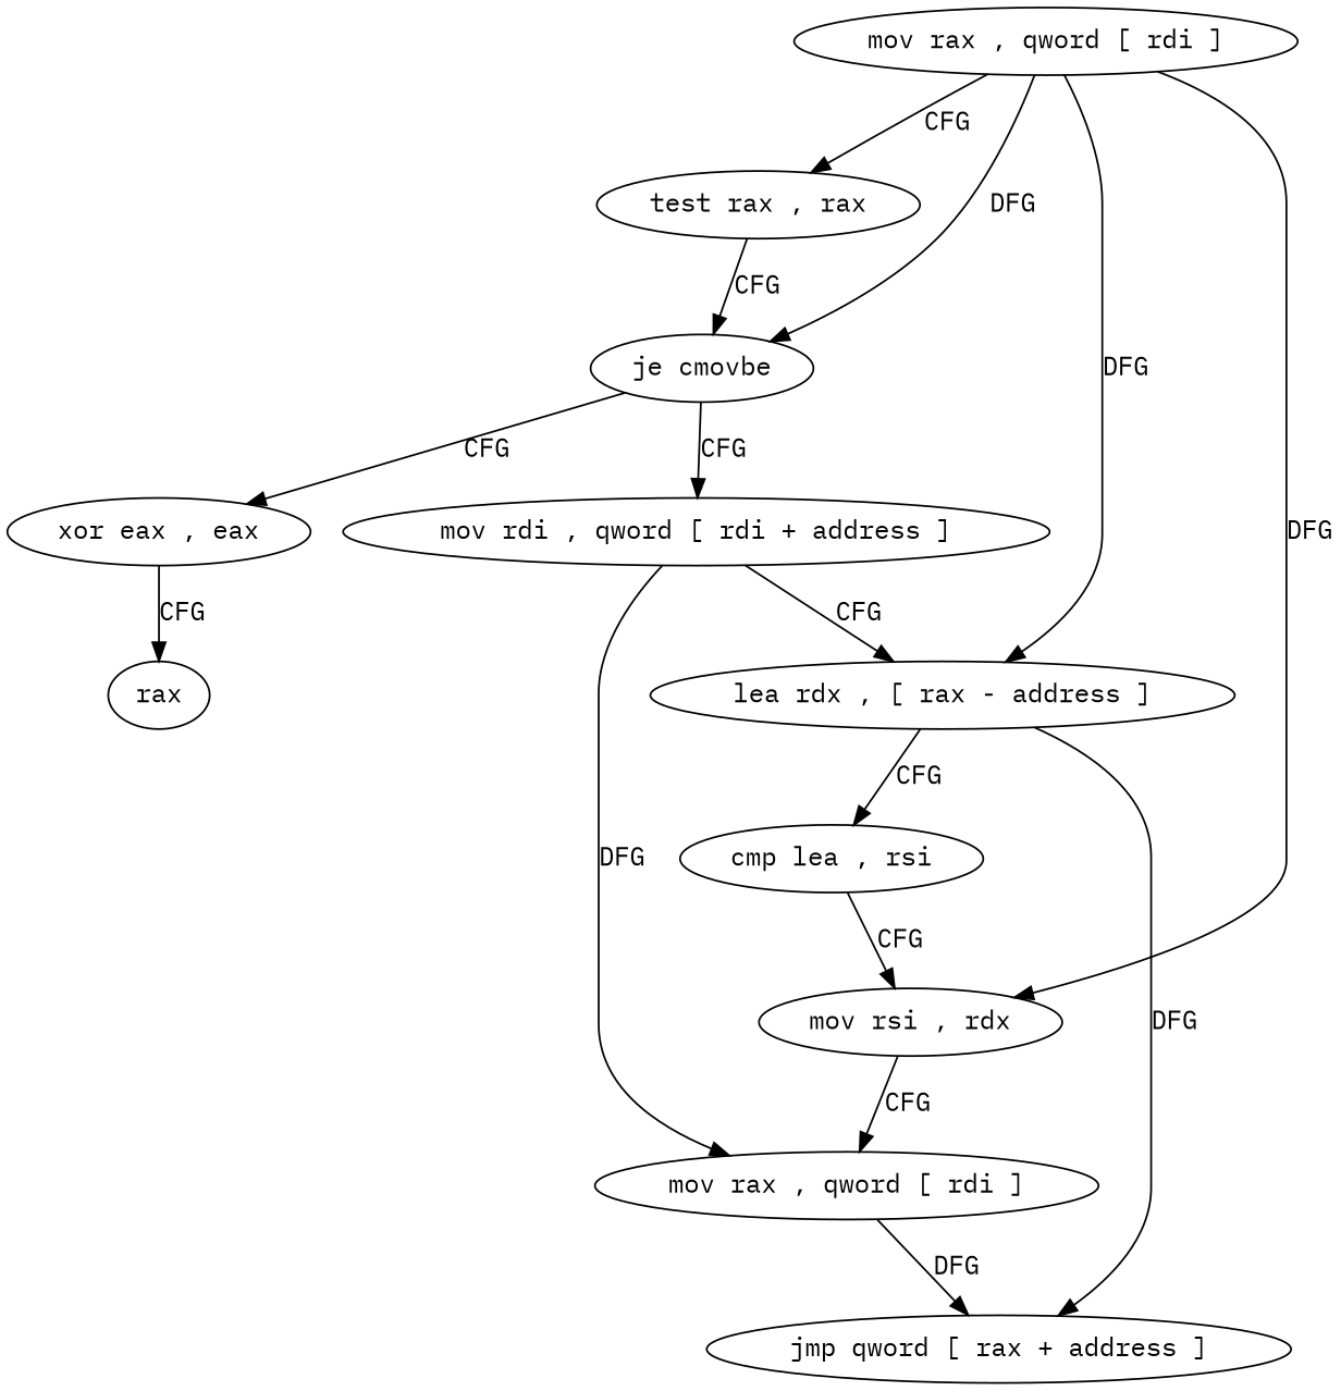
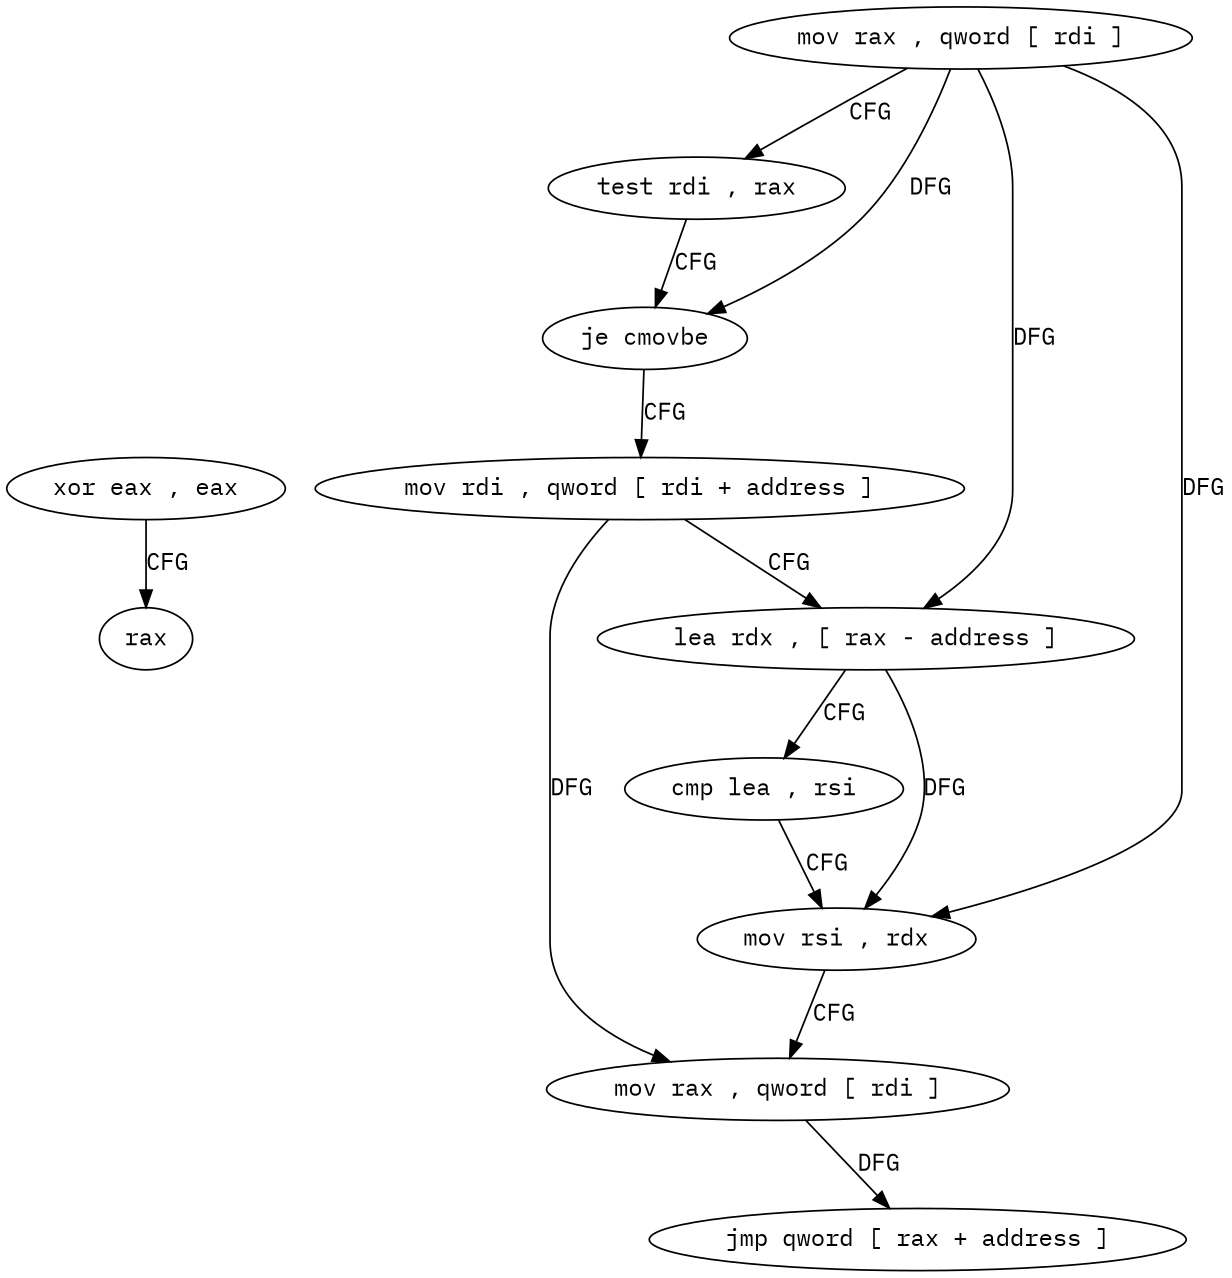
  digraph {
    fontname="IBM Plex Mono"
    node [fontname="IBM Plex Mono"]
    edge [fontname="IBM Plex Mono"]
    n1 [label="mov rax , qword [ rdi ]"]
-   n2 [label="test rax , rax"]
+   n2 [label="test rdi , rax"]
    n3 [label="je cmovbe"]
    n4 [label="lea rdx , [ rax - address ]"]
    n5 [label="mov rsi , rdx"]
    n6 [label="xor eax , eax"]
    n7 [label="mov rdi , qword [ rdi + address ]"]
    n8 [label="cmp lea , rsi"]
    n9 [label="mov rax , qword [ rdi ]"]
    n10 [label=rax]
    n11 [label="jmp qword [ rax + address ]"]
    n1 -> n2 [label=CFG]
    n1 -> n3 [label=DFG]
    n1 -> n4 [label=DFG]
    n1 -> n5 [label=DFG]
    n2 -> n3 [label=CFG]
-   n3 -> n6 [label=CFG]
    n3 -> n7 [label=CFG]
-   n4 -> n11 [label=DFG]
+   n4 -> n5 [label=DFG]
    n4 -> n8 [label=CFG]
    n5 -> n9 [label=CFG]
    n6 -> n10 [label=CFG]
    n7 -> n4 [label=CFG]
    n7 -> n9 [label=DFG]
    n8 -> n5 [label=CFG]
    n9 -> n11 [label=DFG]
  }
